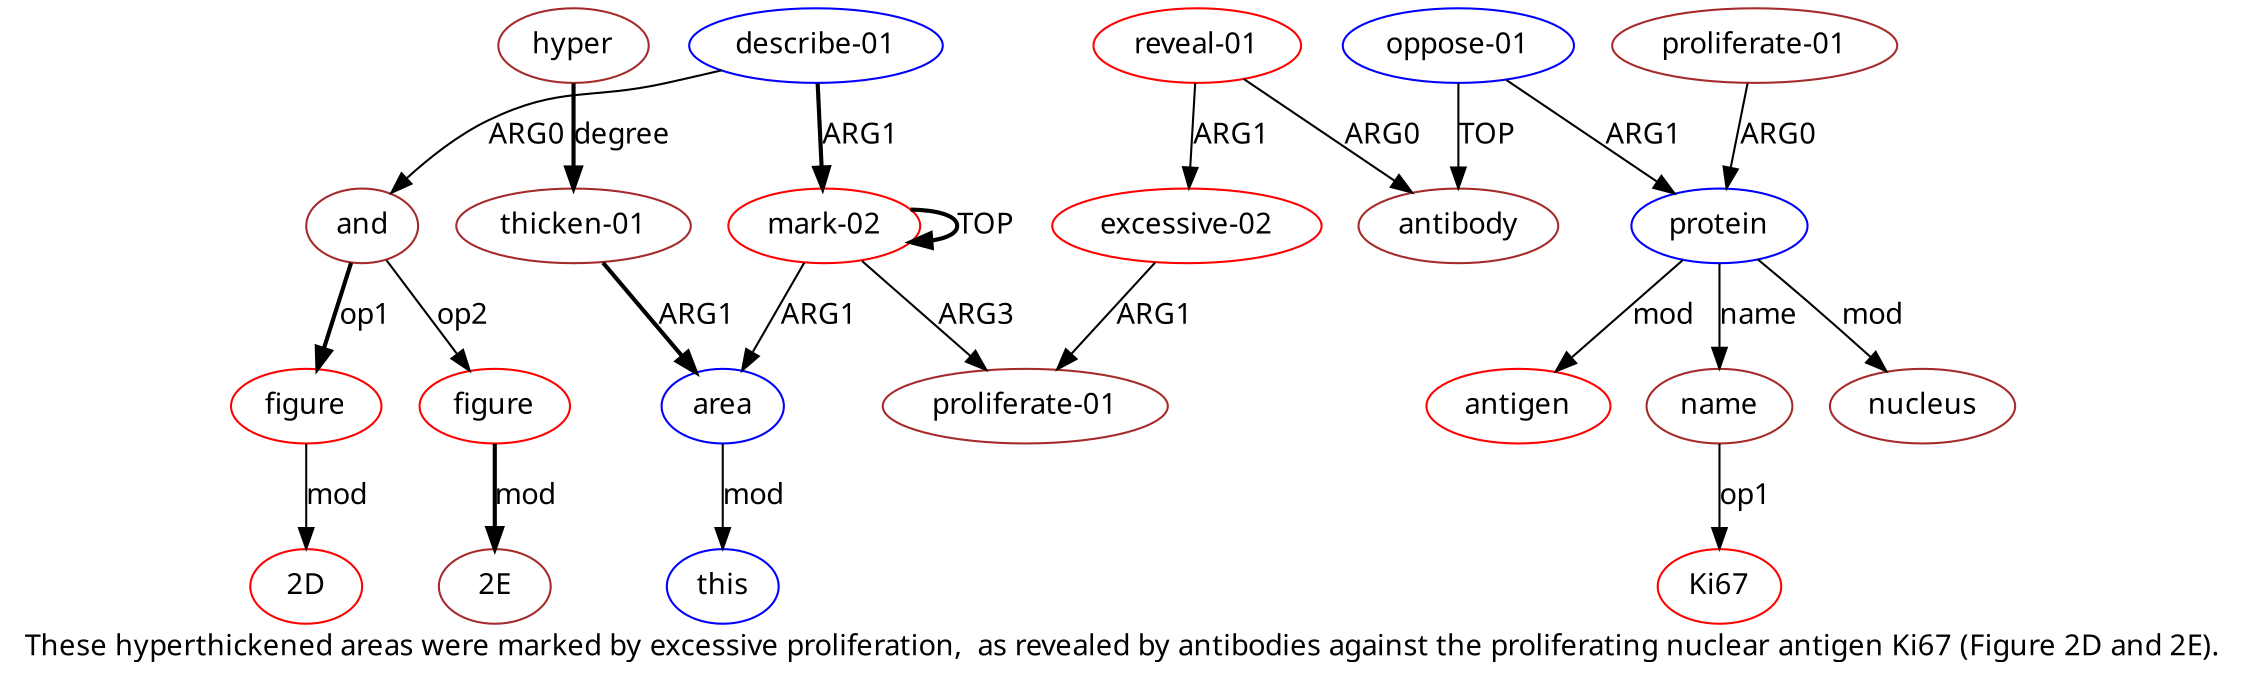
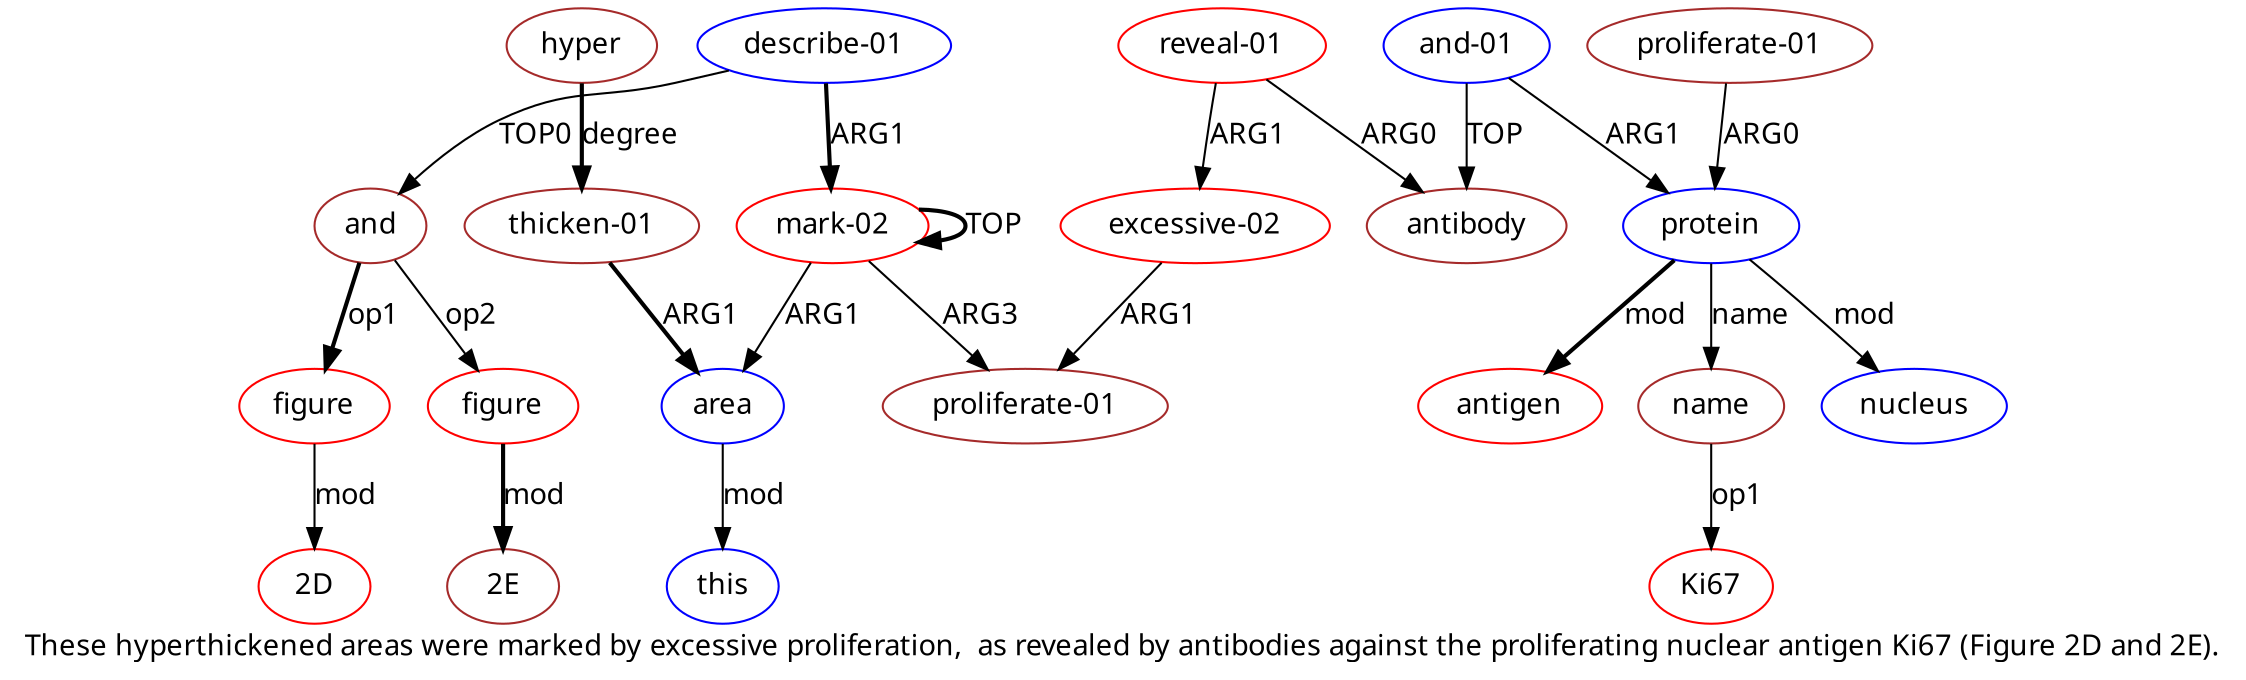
  digraph {
    fontname="Noto Sans"
    label="These hyperthickened areas were marked by excessive proliferation,  as revealed by antibodies against the proliferating nuclear antigen Ki67 (Figure 2D and 2E)."
    node [color=brown fontname="Noto Sans" gold_ind=-1 gold_label=figure test_ind=-1 test_label=figure]
    edge [color=black fontname="Noto Sans" gold_label=ARG1 style=solid test_label=ARG1]
    n1 [gold_label="2E" label="2E" test_label="2E"]
    n2 [color=blue gold_ind=15 gold_label="describe-01" label="describe-01" test_ind=15 test_label="describe-01"]
    n3 [gold_ind=16 gold_label=and label=and test_ind=16 test_label=and]
    n4 [color=red gold_ind=0 gold_label="mark-02" label="mark-02" test_ind=0 test_label="mark-02"]
    n5 [color=red gold_ind=17 label=figure test_ind=17]
    n6 [color=red gold_ind=18 label=figure test_ind=18]
    n7 [color=blue gold_ind=1 gold_label=area label=area test_ind=1 test_label=area]
    n8 [gold_ind=5 gold_label="proliferate-01" label="proliferate-01" test_ind=5 test_label="proliferate-01"]
    n9 [color=red gold_label="2D" label="2D" test_label="2D"]
    n10 [color=blue gold_ind=4 gold_label=this label=this test_ind=4 test_label=this]
    n11 [color=red gold_ind=14 gold_label=antigen label=antigen test_ind=14 test_label=antigen]
    n12 [gold_ind=11 gold_label=name label=name test_ind=11 test_label=name]
    n13 [color=red gold_label=Ki67 label=Ki67 test_label=Ki67]
    n14 [color=blue gold_ind=10 gold_label=protein label=protein test_ind=10 test_label=protein]
-   n15 [gold_ind=13 gold_label=nucleus label=nucleus test_ind=13 test_label=nucleus]
+   n15 [color=blue gold_ind=13 gold_label=nucleus label=nucleus test_ind=13 test_label=nucleus]
    n16 [gold_ind=12 gold_label="proliferate-01" label="proliferate-01" test_ind=12 test_label="proliferate-01"]
    n17 [gold_ind=3 gold_label=hyper label=hyper test_ind=3 test_label=hyper]
    n18 [gold_ind=2 gold_label="thicken-01" label="thicken-01" test_ind=2 test_label="thicken-01"]
    n19 [color=red gold_ind=7 gold_label="reveal-01" label="reveal-01" test_ind=7 test_label="reveal-01"]
    n20 [gold_ind=8 gold_label=antibody label=antibody test_ind=8 test_label=antibody]
    n21 [color=red gold_ind=6 gold_label="excessive-02" label="excessive-02" test_ind=6 test_label="excessive-02"]
-   n22 [color=blue gold_ind=9 gold_label="oppose-01" label="oppose-01" test_ind=9 test_label="oppose-01"]
-   n2 -> n3 [gold_label=ARG0 label=ARG0 test_label=ARG0]
+   n22 [color=blue gold_ind=9 gold_label="oppose-01" label="and-01" test_ind=9 test_label="oppose-01"]
+   n2 -> n3 [gold_label=ARG0 label=TOP0 test_label=ARG0]
    n2 -> n4 [label=ARG1 style=bold]
    n3 -> n5 [gold_label=op1 label=op1 style=bold test_label=op1]
    n3 -> n6 [gold_label=op2 label=op2 test_label=op2]
    n4 -> n4 [gold_label=TOP label=TOP style=bold test_label=TOP]
    n4 -> n7 [label=ARG1]
    n4 -> n8 [gold_label=ARG3 label=ARG3 test_label=ARG3]
    n5 -> n9 [gold_label=mod label=mod test_label=mod]
    n6 -> n1 [gold_label=mod label=mod style=bold test_label=mod]
    n7 -> n10 [gold_label=mod label=mod test_label=mod]
    n12 -> n13 [gold_label=op1 label=op1 test_label=op1]
-   n14 -> n11 [gold_label=mod label=mod test_label=mod]
+   n14 -> n11 [gold_label=mod label=mod style=bold test_label=mod]
    n14 -> n12 [gold_label=name label=name test_label=name]
    n14 -> n15 [gold_label=mod label=mod test_label=mod]
    n16 -> n14 [gold_label=ARG0 label=ARG0 test_label=ARG0]
    n17 -> n18 [gold_label=degree label=degree style=bold test_label=degree]
    n18 -> n7 [label=ARG1 style=bold]
    n19 -> n20 [gold_label=ARG0 label=ARG0 test_label=ARG0]
    n19 -> n21 [label=ARG1]
    n21 -> n8 [label=ARG1]
    n22 -> n14 [label=ARG1]
    n22 -> n20 [gold_label=ARG0 label=TOP test_label=ARG0]
  }
